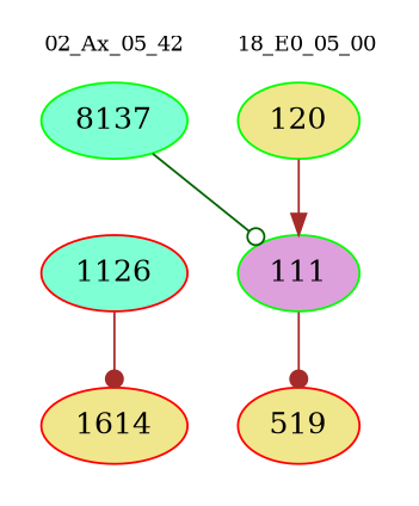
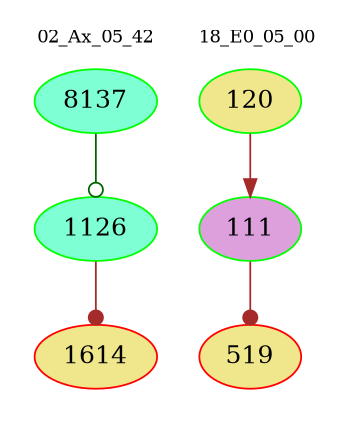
  digraph {
    fontname="DejaVu Serif"
    node [color=green fillcolor=khaki fontname="DejaVu Serif" style=filled]
    edge [arrowhead=dot color=brown fontname="DejaVu Serif"]
    n1 [fillcolor=aquamarine label=8137]
-   n2 [color=red fillcolor=aquamarine label=1126]
+   n2 [fillcolor=aquamarine label=1126]
    n3 [color=red label=1614]
    n4 [label=120]
    n5 [fillcolor=plum label=111]
    n6 [color=red label=519]
    subgraph cluster_1 {
      color=white
      fontsize=10
      label="02_Ax_05_42"
      n1
      n2
      n3
    }
    subgraph cluster_2 {
      color=white
      fontsize=10
      label="18_E0_05_00"
      n4
      n5
      n6
    }
-   n1 -> n5 [arrowhead=odot color=darkgreen]
+   n1 -> n2 [arrowhead=odot color=darkgreen]
    n2 -> n3
    n4 -> n5 [arrowhead=normal]
    n5 -> n6
  }
